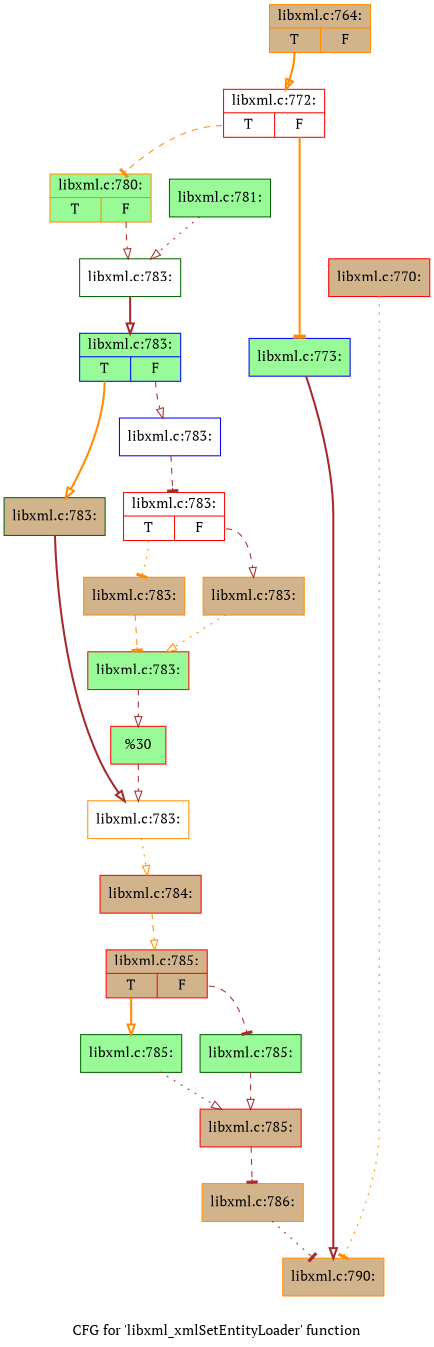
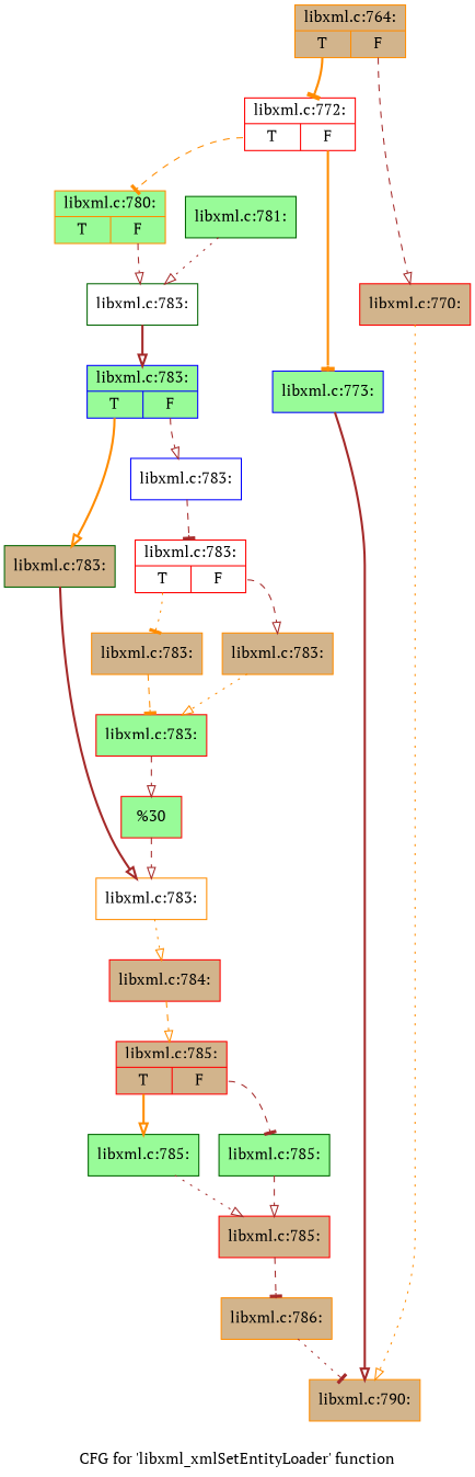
  digraph {
    fontname="PT Serif"
    label="CFG for 'libxml_xmlSetEntityLoader' function"
    node [color=red fillcolor=tan fontname="PT Serif" shape=record style=filled]
    edge [arrowhead=onormal color=brown fontname="PT Serif" style=dashed]
    n1 [color=darkorange label="{libxml.c:764:|{<s0>T|<s1>F}}"]
    n2 [fillcolor=white label="{libxml.c:772:|{<s0>T|<s1>F}}"]
    n3 [label="{libxml.c:770:}"]
    n4 [color=darkorange fillcolor=palegreen label="{libxml.c:780:|{<s0>T|<s1>F}}"]
    n5 [color=blue fillcolor=palegreen label="{libxml.c:773:}"]
    n6 [color=darkorange label="{libxml.c:790:}"]
    n7 [color=darkgreen fillcolor=white label="{libxml.c:783:}"]
    n8 [color=darkgreen fillcolor=palegreen label="{libxml.c:781:}"]
    n9 [color=blue fillcolor=palegreen label="{libxml.c:783:|{<s0>T|<s1>F}}"]
    n10 [color=darkgreen label="{libxml.c:783:}"]
    n11 [color=blue fillcolor=white label="{libxml.c:783:}"]
    n12 [color=darkorange fillcolor=white label="{libxml.c:783:}"]
    n13 [fillcolor=white label="{libxml.c:783:|{<s0>T|<s1>F}}"]
    n14 [label="{libxml.c:784:}"]
    n15 [color=darkorange label="{libxml.c:783:}"]
    n16 [color=darkorange label="{libxml.c:783:}"]
    n17 [label="{libxml.c:785:|{<s0>T|<s1>F}}"]
    n18 [fillcolor=palegreen label="{libxml.c:783:}"]
    n19 [fillcolor=palegreen label="{%30}"]
    n20 [color=darkgreen fillcolor=palegreen label="{libxml.c:785:}"]
    n21 [color=darkgreen fillcolor=palegreen label="{libxml.c:785:}"]
    n22 [label="{libxml.c:785:}"]
    n23 [color=darkorange label="{libxml.c:786:}"]
-   n1 -> n2 [color=darkorange style=bold tailport=s0]
+   n1 -> n2 [arrowhead=tee color=darkorange style=bold tailport=s0]
+   n1 -> n3 [tailport=s1]
    n2 -> n4 [arrowhead=tee color=darkorange tailport=s0]
    n2 -> n5 [arrowhead=tee color=darkorange style=bold tailport=s1]
-   n3 -> n6 [arrowhead=tee color=darkorange style=dotted]
+   n3 -> n6 [color=darkorange style=dotted]
    n4 -> n7 [tailport=s1]
    n5 -> n6 [style=bold]
    n7 -> n9 [style=bold]
    n8 -> n7 [style=dotted]
    n9 -> n10 [color=darkorange style=bold tailport=s0]
    n9 -> n11 [tailport=s1]
    n10 -> n12 [style=bold]
    n11 -> n13 [arrowhead=tee]
    n12 -> n14 [color=darkorange style=dotted]
    n13 -> n15 [arrowhead=tee color=darkorange style=dotted tailport=s0]
    n13 -> n16 [tailport=s1]
    n14 -> n17 [color=darkorange]
    n15 -> n18 [arrowhead=tee color=darkorange]
    n16 -> n18 [color=darkorange style=dotted]
    n17 -> n20 [color=darkorange style=bold tailport=s0]
    n17 -> n21 [arrowhead=tee tailport=s1]
    n18 -> n19
    n19 -> n12
    n20 -> n22 [style=dotted]
    n21 -> n22
    n22 -> n23 [arrowhead=tee]
    n23 -> n6 [arrowhead=tee style=dotted]
  }
